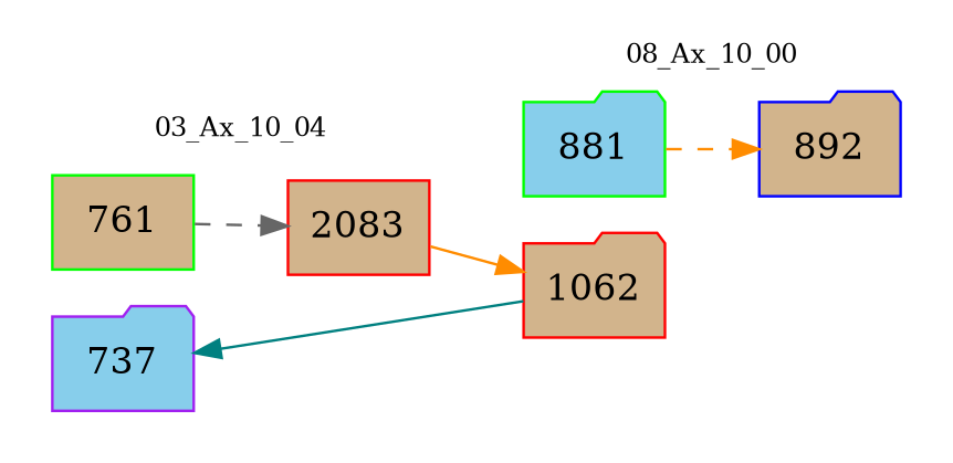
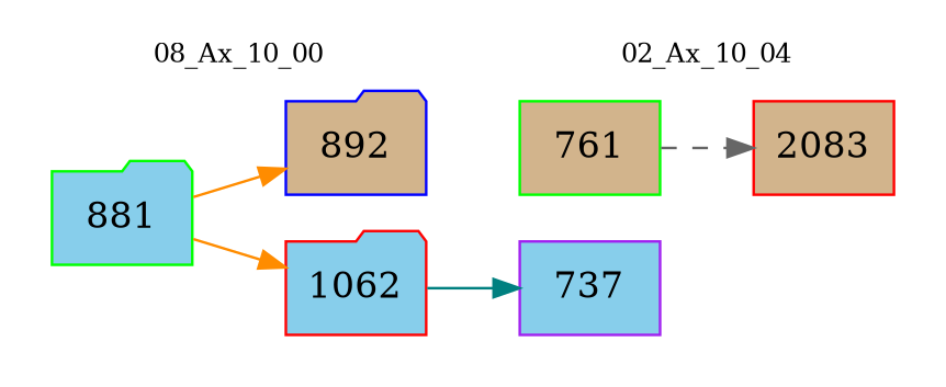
  digraph {
    rankdir=LR
    node [color=green fillcolor=tan shape=box style=filled]
    edge [color=darkorange style=dashed]
    n1 [label=761]
    n2 [color=red label=2083]
-   n3 [color=purple fillcolor=skyblue label=737 shape=folder]
+   n3 [color=purple fillcolor=skyblue label=737]
    n4 [fillcolor=skyblue label=881 shape=folder]
-   n5 [color=red label=1062 shape=folder]
+   n5 [color=red fillcolor=skyblue label=1062 shape=folder]
    n6 [color=blue label=892 shape=folder]
    subgraph cluster_1 {
      color=white
      fontsize=10
-     label="03_Ax_10_04"
+     label="02_Ax_10_04"
      n1
      n2
      n3
    }
    subgraph cluster_2 {
      color=white
      fontsize=10
      label="08_Ax_10_00"
      n4
      n5
      n6
    }
    n1 -> n2 [color=gray40]
-   n2 -> n5 [style=solid]
-   n4 -> n6
+   n4 -> n5 [style=solid]
+   n4 -> n6 [style=solid]
    n5 -> n3 [color=teal style=solid]
  }
